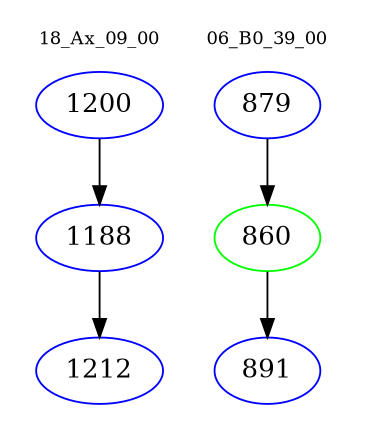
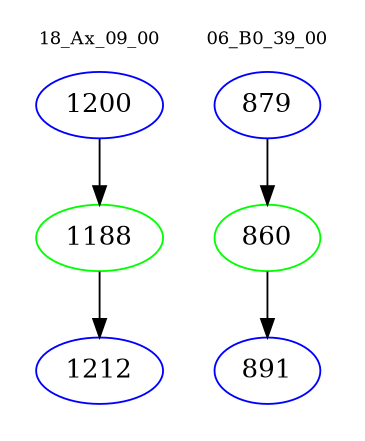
  digraph {
    node [color=blue]
    edge [color=black]
    n1 [label=1200]
-   n2 [label=1188]
+   n2 [color=green label=1188]
    n3 [label=1212]
    n4 [label=879]
    n5 [color=green label=860]
    n6 [label=891]
    subgraph cluster_1 {
      color=white
      fontsize=10
      label="18_Ax_09_00"
      n1
      n2
      n3
    }
    subgraph cluster_2 {
      color=white
      fontsize=10
      label="06_B0_39_00"
      n4
      n5
      n6
    }
    n1 -> n2
    n2 -> n3
    n4 -> n5
    n5 -> n6
  }
